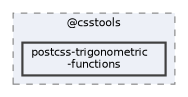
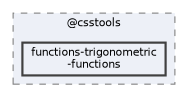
  digraph {
    compound=true
-   n1 [color=grey25 fillcolor="#edf0f7" fontname=Helvetica fontsize=10 height=0.2 label="postcss-trigonometric\l-functions" shape=box style="filled,bold" width=0.4]
+   n1 [color=grey25 fillcolor="#edf0f7" fontname=Helvetica fontsize=10 height=0.2 label="functions-trigonometric\l-functions" shape=box style="filled,bold" width=0.4]
    subgraph cluster_1 {
      bgcolor="#edf0f7"
      fontname=Helvetica
      fontsize=10
      label="@csstools"
      pencolor=grey50
      style="filled,dashed"
      n1
    }
  }
